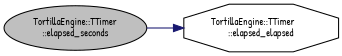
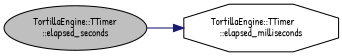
  digraph {
    rankdir=LR
    fontname="Patrick Hand"
    node [color=black fontname="Patrick Hand" fontsize=10 style=filled]
    n1 [fillcolor=grey75 fontcolor=black height=0.2 label="TortillaEngine::TTimer\l::elapsed_seconds" shape=ellipse width=0.4]
-   n2 [fillcolor=white height=0.2 label="TortillaEngine::TTimer\l::elapsed_elapsed" shape=octagon width=0.4]
+   n2 [fillcolor=white height=0.2 label="TortillaEngine::TTimer\l::elapsed_milliseconds" shape=octagon width=0.4]
    n1 -> n2 [color=midnightblue fontname="Patrick Hand" fontsize=10 labelfontname=Helvetica labelfontsize=10 style=solid]
  }
